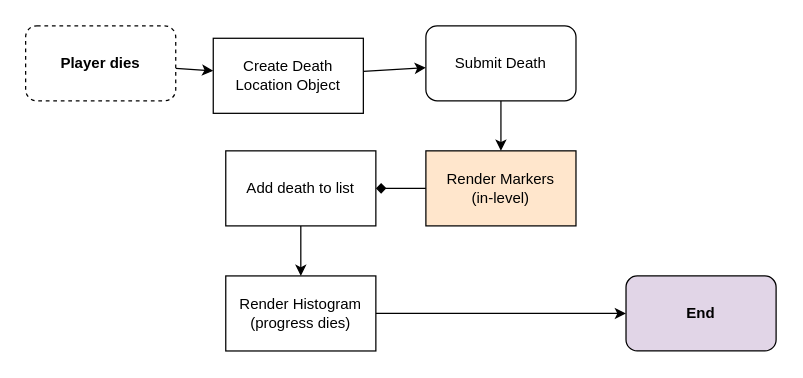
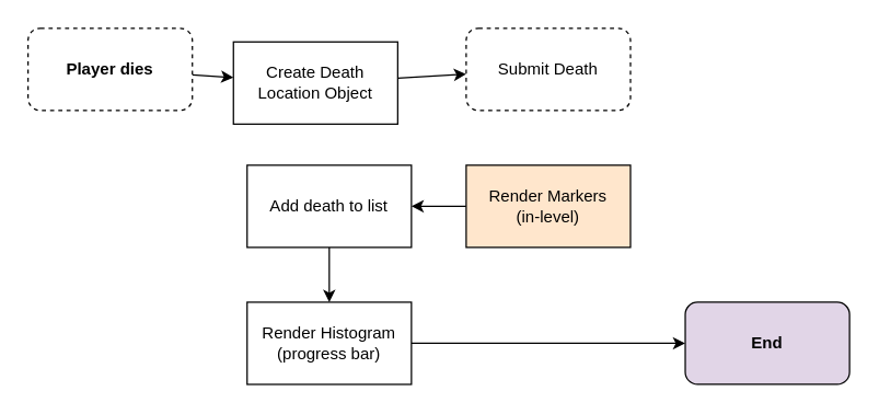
  <mxCell id="0" />
  <mxCell id="1" parent="0" />
  <mxCell id="2" style="edgeStyle=none;html=1;fontSize=12;" parent="1" source="3" target="5" edge="1"><mxGeometry relative="1" as="geometry" /></mxCell>
  <mxCell id="3" value="Player dies" style="rounded=1;whiteSpace=wrap;html=1;dashed=1;fontStyle=1" parent="1" vertex="1"><mxGeometry x="20" y="20" width="120" height="60" as="geometry" /></mxCell>
  <mxCell id="4" style="edgeStyle=none;html=1;fontSize=12;" parent="1" source="5" target="7" edge="1"><mxGeometry relative="1" as="geometry" /></mxCell>
  <mxCell id="5" value="&lt;font style=&quot;font-size: 12px;&quot;&gt;Create Death Location Object&lt;/font&gt;" style="rounded=0;whiteSpace=wrap;html=1;shadow=0;glass=0;sketch=0;fontSize=8;" parent="1" vertex="1"><mxGeometry x="170" y="30" width="120" height="60" as="geometry" /></mxCell>
- <mxCell id="6" style="edgeStyle=none;html=1;fontSize=12;" parent="1" source="7" target="9" edge="1"><mxGeometry relative="1" as="geometry" /></mxCell>
- <mxCell id="7" value="Submit Death" style="rounded=1;whiteSpace=wrap;html=1;fontStyle=0" parent="1" vertex="1"><mxGeometry x="340" y="20" width="120" height="60" as="geometry" /></mxCell>
- <mxCell id="8" style="edgeStyle=none;html=1;fontSize=12;endArrow=diamond;" parent="1" source="9" target="11" edge="1"><mxGeometry relative="1" as="geometry" /></mxCell>
+ <mxCell id="7" value="Submit Death" style="rounded=1;whiteSpace=wrap;html=1;fontStyle=0;dashed=1;" parent="1" vertex="1"><mxGeometry x="340" y="20" width="120" height="60" as="geometry" /></mxCell>
+ <mxCell id="8" style="edgeStyle=none;html=1;fontSize=12;" parent="1" source="9" target="11" edge="1"><mxGeometry relative="1" as="geometry" /></mxCell>
  <mxCell id="9" value="&lt;font style=&quot;font-size: 12px;&quot;&gt;Render Markers&lt;br&gt;(in-level)&lt;br&gt;&lt;/font&gt;" style="rounded=0;whiteSpace=wrap;html=1;shadow=0;glass=0;sketch=0;fontSize=8;fillColor=#ffe6cc;" parent="1" vertex="1"><mxGeometry x="340" y="120" width="120" height="60" as="geometry" /></mxCell>
  <mxCell id="10" style="edgeStyle=none;html=1;fontSize=12;" parent="1" source="11" target="13" edge="1"><mxGeometry relative="1" as="geometry" /></mxCell>
  <mxCell id="11" value="&lt;font style=&quot;font-size: 12px;&quot;&gt;Add death to list&lt;/font&gt;" style="rounded=0;whiteSpace=wrap;html=1;shadow=0;glass=0;sketch=0;fontSize=8;" parent="1" vertex="1"><mxGeometry x="180" y="120" width="120" height="60" as="geometry" /></mxCell>
  <mxCell id="12" style="edgeStyle=none;html=1;fontSize=12;" parent="1" source="13" target="14" edge="1"><mxGeometry relative="1" as="geometry" /></mxCell>
- <mxCell id="13" value="&lt;font style=&quot;font-size: 12px;&quot;&gt;Render Histogram&lt;br&gt;(progress dies)&lt;br&gt;&lt;/font&gt;" style="rounded=0;whiteSpace=wrap;html=1;shadow=0;glass=0;sketch=0;fontSize=8;" parent="1" vertex="1"><mxGeometry x="180" y="220" width="120" height="60" as="geometry" /></mxCell>
+ <mxCell id="13" value="&lt;font style=&quot;font-size: 12px;&quot;&gt;Render Histogram&lt;br&gt;(progress bar)&lt;br&gt;&lt;/font&gt;" style="rounded=0;whiteSpace=wrap;html=1;shadow=0;glass=0;sketch=0;fontSize=8;" parent="1" vertex="1"><mxGeometry x="180" y="220" width="120" height="60" as="geometry" /></mxCell>
  <mxCell id="14" value="End" style="rounded=1;whiteSpace=wrap;html=1;fontStyle=1;fillColor=#e1d5e7;" parent="1" vertex="1"><mxGeometry x="500" y="220" width="120" height="60" as="geometry" /></mxCell>
